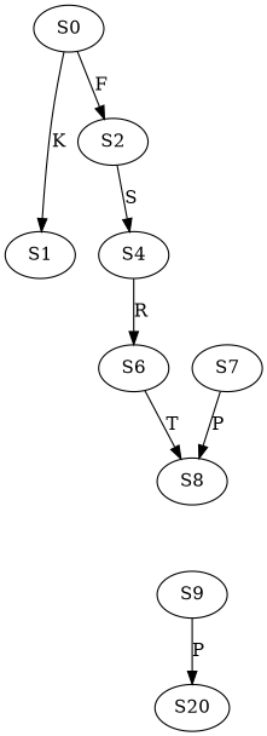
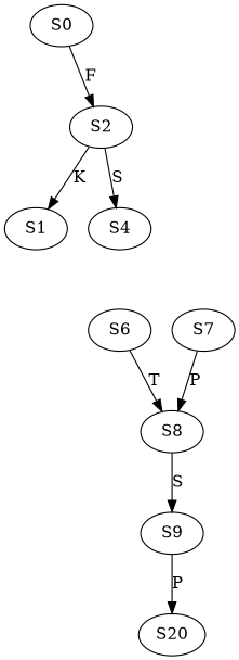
  strict digraph {
    S0
    S1
    S2
    S4
    S6
    S8
    S7
    S9
    n9 [label=S20]
-   S0 -> S1 [label=K]
+   S2 -> S1 [label=K]
    S0 -> S2 [label=F]
    S2 -> S4 [label=S]
-   S4 -> S6 [label=R]
    S6 -> S8 [label=T]
+   S8 -> S9 [label=S]
    S7 -> S8 [label=P]
    S9 -> n9 [label=P]
  }
